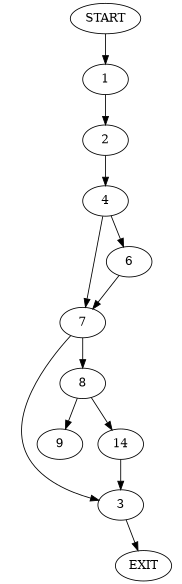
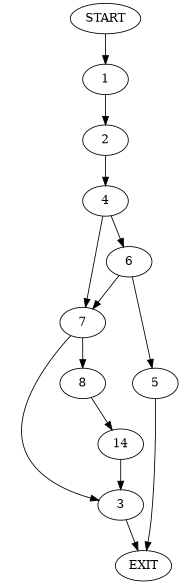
  digraph {
    n1 [label=START]
    1
    2
    n4 [label=EXIT]
    4
    3
    6
    7
+   5
    8
-   9
    n12 [label=14]
    n1 -> 1
    1 -> 2
    2 -> 4
    4 -> 6
    4 -> 7
    3 -> n4
    6 -> 7
+   6 -> 5
    7 -> 3
    7 -> 8
-   8 -> 9
+   5 -> n4
    8 -> n12
    n12 -> 3
  }
